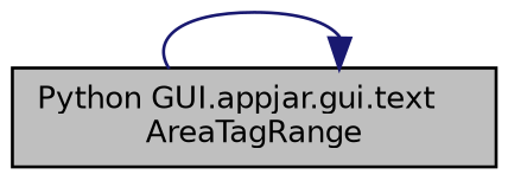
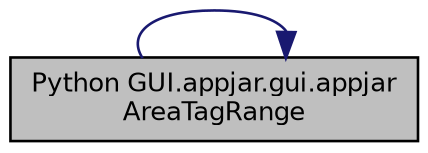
  digraph {
    rankdir=LR
-   n1 [color=black fillcolor=grey75 fontcolor=black fontname=Helvetica fontsize=10 height=0.2 label="Python GUI.appjar.gui.text\lAreaTagRange" shape=record style=filled width=0.4]
+   n1 [color=black fillcolor=grey75 fontcolor=black fontname=Helvetica fontsize=10 height=0.2 label="Python GUI.appjar.gui.appjar\lAreaTagRange" shape=record style=filled width=0.4]
    n1 -> n1 [color=midnightblue fontname=Helvetica fontsize=10 labelfontname=Helvetica labelfontsize=10 style=solid]
  }
